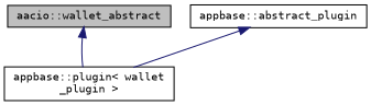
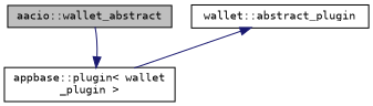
  digraph {
    fontname="DejaVu Sans Mono"
    node [color=black fillcolor=white fontname="DejaVu Sans Mono" fontsize=10 shape=record style=filled]
    edge [color=midnightblue dir=back fontname="DejaVu Sans Mono" fontsize=10 labelfontname=Helvetica labelfontsize=10 style=solid]
    n1 [fillcolor=grey75 fontcolor=black height=0.2 label="aacio::wallet_abstract" width=0.4]
    n2 [height=0.2 label="appbase::plugin\< wallet\l_plugin \>" width=0.4]
-   n3 [height=0.2 label="appbase::abstract_plugin" width=0.4]
-   n1 -> n2
+   n3 [height=0.2 label="wallet::abstract_plugin" width=0.4]
+   n2 -> n1
    n3 -> n2
  }
